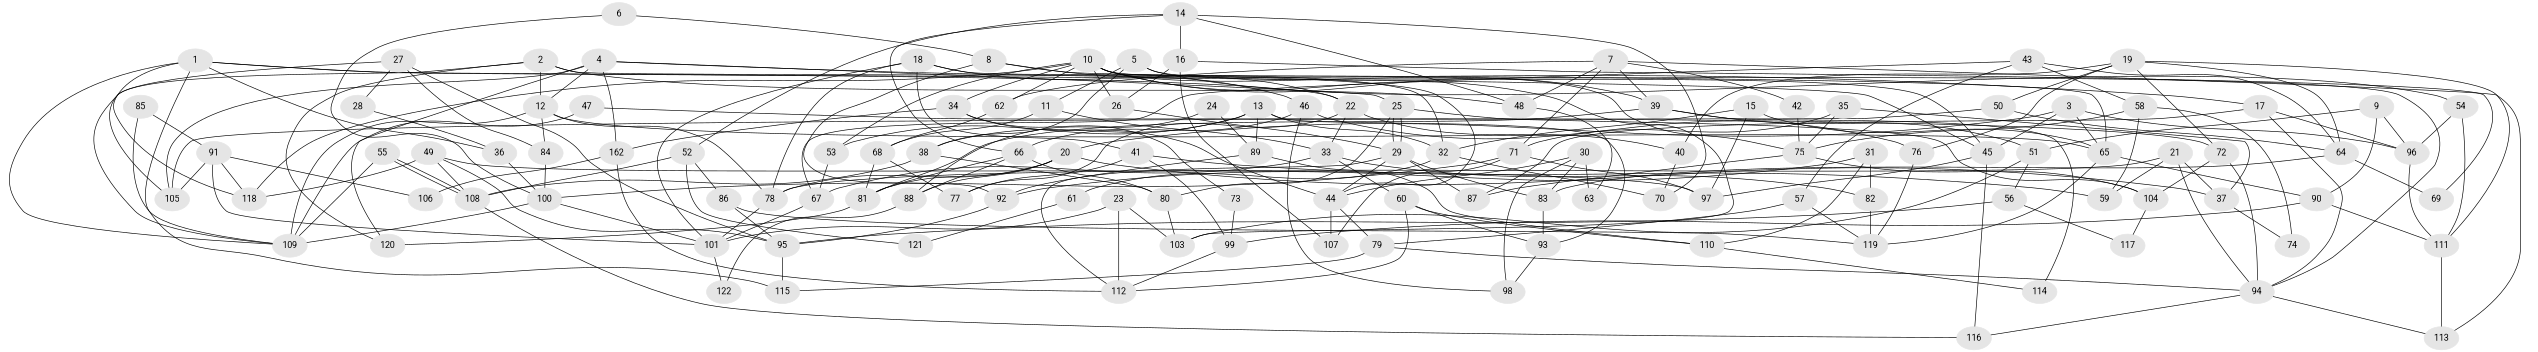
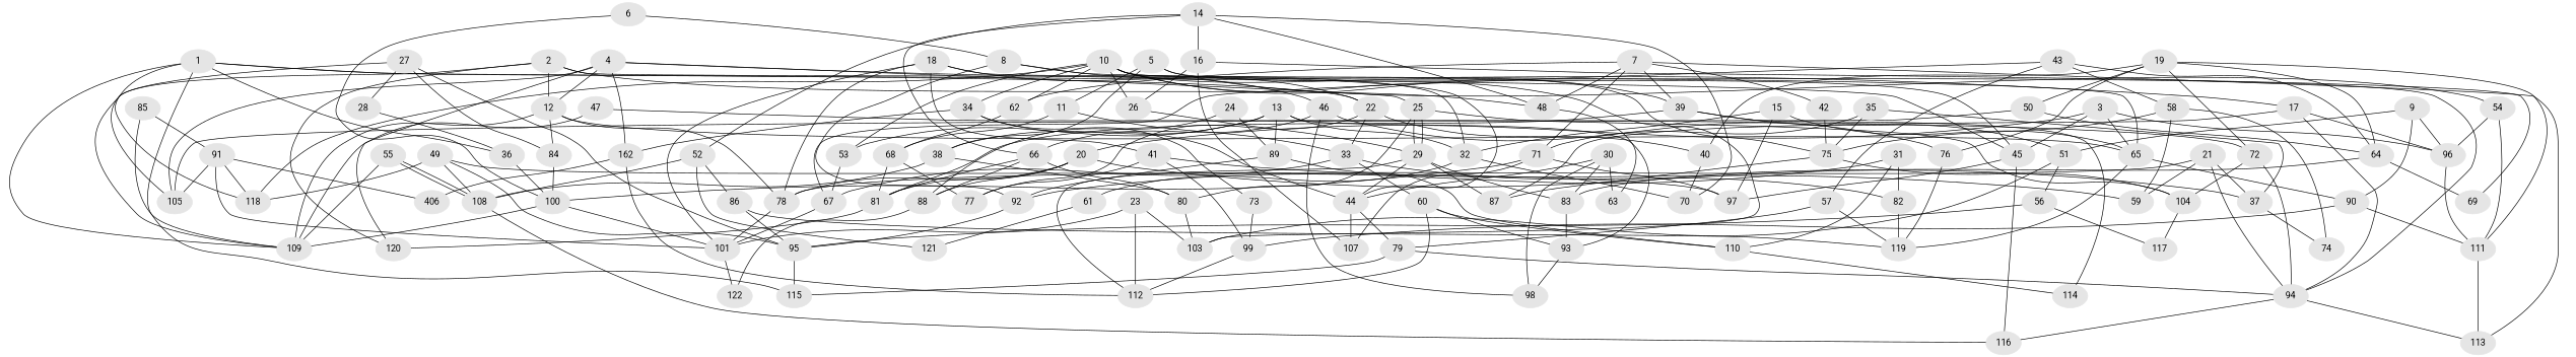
  graph {
    fontname=Roboto
    node [color=gray90 fontname=Roboto style=filled]
    edge [fontname=Roboto]
    1
    22
    36
    45
    109
    115
    118
    33
    40
    77
    100
    97
    116
    2
    12
    48
    65
    120
    78
    84
    63
    90
    119
    3
    20
    96
    37
    81
    88
    111
    4
    17
    25
    n34 [label=162]
    105
    94
    87
    29
    80
    104
    112
-   106
+   106 [label=406]
    5
    11
    38
    54
    68
    108
    6
    8
    44
    92
    101
    7
    39
    42
    62
    71
    113
    51
    114
    75
    107
    79
    95
    9
    103
    56
    99
    10
    26
    34
    53
    73
    67
    82
    60
    13
    32
    89
    93
    70
    61
    110
    98
    14
    16
    52
    66
    69
    86
    121
    15
    18
    41
    46
    59
    76
    122
    19
    50
    64
    72
    83
    74
    21
    23
    24
    117
    27
    28
    30
    31
    35
    43
    57
    58
    47
    49
    55
    85
    91
    1 -- 22
    1 -- 36
    1 -- 45
    1 -- 109
    1 -- 115
    1 -- 118
    22 -- 33
    22 -- 40
    22 -- 77
    36 -- 100
    45 -- 97
    45 -- 116
    33 -- 67
    33 -- 82
    33 -- 60
    40 -- 70
    100 -- 109
    100 -- 101
    2 -- 109
    2 -- 12
    2 -- 48
    2 -- 65
    2 -- 120
    12 -- 109
    12 -- 65
    12 -- 78
    12 -- 84
    48 -- 63
    65 -- 90
    65 -- 119
    78 -- 101
    84 -- 100
    90 -- 111
    90 -- 99
    3 -- 45
    3 -- 65
    3 -- 20
    3 -- 96
    20 -- 78
    20 -- 37
    20 -- 81
    20 -- 88
    96 -- 111
    37 -- 74
    81 -- 120
    88 -- 122
    111 -- 113
    4 -- 12
    4 -- 120
    4 -- 17
    4 -- 25
    4 -- n34
    4 -- 105
    17 -- 96
    17 -- 94
    17 -- 87
    25 -- 29
    25 -- 29
    25 -- 80
    25 -- 104
    n34 -- 112
    n34 -- 106
    94 -- 116
    94 -- 113
    29 -- 87
    29 -- 112
    29 -- 44
    29 -- 83
    80 -- 103
    104 -- 117
    5 -- 45
    5 -- 11
    5 -- 38
    5 -- 54
    11 -- 33
    11 -- 68
    38 -- 80
    38 -- 108
    54 -- 96
    54 -- 111
    68 -- 77
    68 -- 81
    108 -- 116
    6 -- 100
    6 -- 8
    8 -- 22
    8 -- 44
    8 -- 92
    44 -- 107
    44 -- 79
    92 -- 95
    101 -- 122
    7 -- 48
    7 -- 39
    7 -- 42
    7 -- 62
    7 -- 71
    7 -- 113
    39 -- 81
    39 -- 51
    39 -- 114
    42 -- 75
    62 -- 68
    71 -- 100
    71 -- 97
    71 -- 107
    51 -- 103
    51 -- 56
    75 -- 87
    75 -- 104
    79 -- 115
    79 -- 94
    95 -- 115
    9 -- 90
    9 -- 96
    9 -- 51
    56 -- 95
    56 -- 117
    99 -- 112
    10 -- 118
    10 -- 94
    10 -- 39
    10 -- 62
    10 -- 75
    10 -- 103
    10 -- 26
    10 -- 34
    10 -- 53
    26 -- 29
    34 -- n34
    34 -- 44
    34 -- 73
    53 -- 67
    73 -- 99
    67 -- 101
    82 -- 119
    60 -- 112
    60 -- 93
    60 -- 110
    13 -- 38
    13 -- 53
    13 -- 32
    13 -- 89
    13 -- 93
    32 -- 70
    32 -- 61
    89 -- 92
    89 -- 110
    93 -- 98
    61 -- 121
    110 -- 114
    14 -- 48
    14 -- 70
    14 -- 16
    14 -- 52
    14 -- 66
    16 -- 107
    16 -- 26
    16 -- 69
    52 -- 108
    52 -- 86
    52 -- 121
    66 -- 81
    66 -- 88
    66 -- 80
    86 -- 119
    86 -- 95
    15 -- 97
    15 -- 65
    15 -- 32
    18 -- 78
    18 -- 101
    18 -- 32
    18 -- 41
    18 -- 46
    41 -- 77
    41 -- 99
    41 -- 59
    46 -- 98
    46 -- 66
    46 -- 76
    76 -- 119
    19 -- 40
    19 -- 111
    19 -- 76
    19 -- 50
    19 -- 64
    19 -- 72
    50 -- 105
    50 -- 64
    64 -- 69
    64 -- 83
    72 -- 94
    72 -- 104
    83 -- 93
    21 -- 78
    21 -- 37
    21 -- 94
    21 -- 59
    23 -- 112
    23 -- 101
    23 -- 103
    24 -- 88
    24 -- 89
    27 -- 84
    27 -- 105
    27 -- 95
    27 -- 28
    28 -- 36
    30 -- 63
    30 -- 44
    30 -- 98
    30 -- 83
    31 -- 92
    31 -- 82
    31 -- 110
    35 -- 37
    35 -- 71
    35 -- 75
    43 -- 67
    43 -- 64
    43 -- 57
    43 -- 58
    57 -- 119
    57 -- 79
    58 -- 75
    58 -- 59
    58 -- 74
    47 -- 109
    47 -- 72
    49 -- 118
    49 -- 97
    49 -- 108
    49 -- 95
    55 -- 109
    55 -- 108
    55 -- 108
    85 -- 109
    85 -- 91
    91 -- 118
    91 -- 105
    91 -- 106
    91 -- 101
  }
